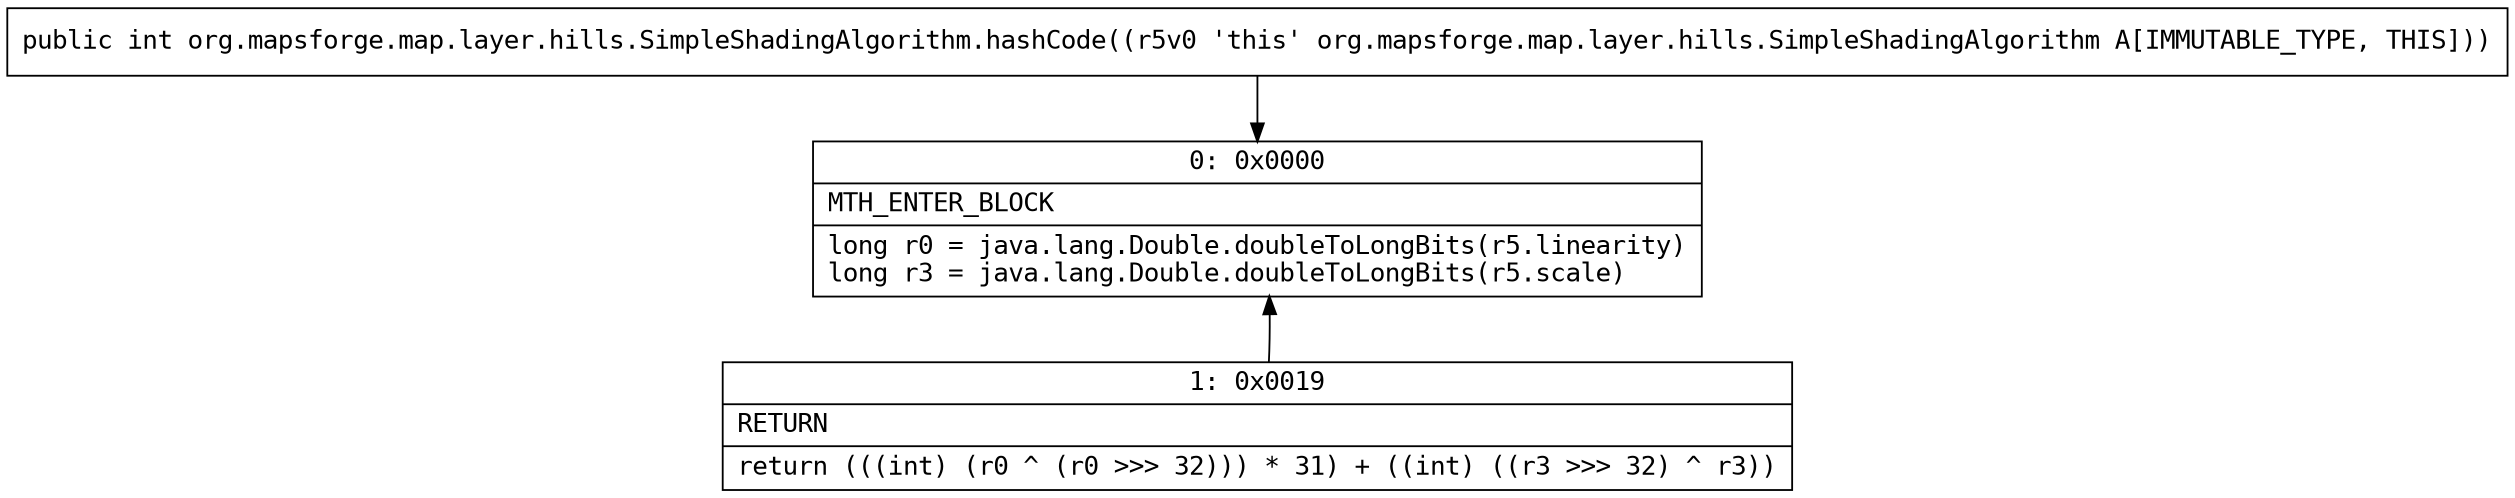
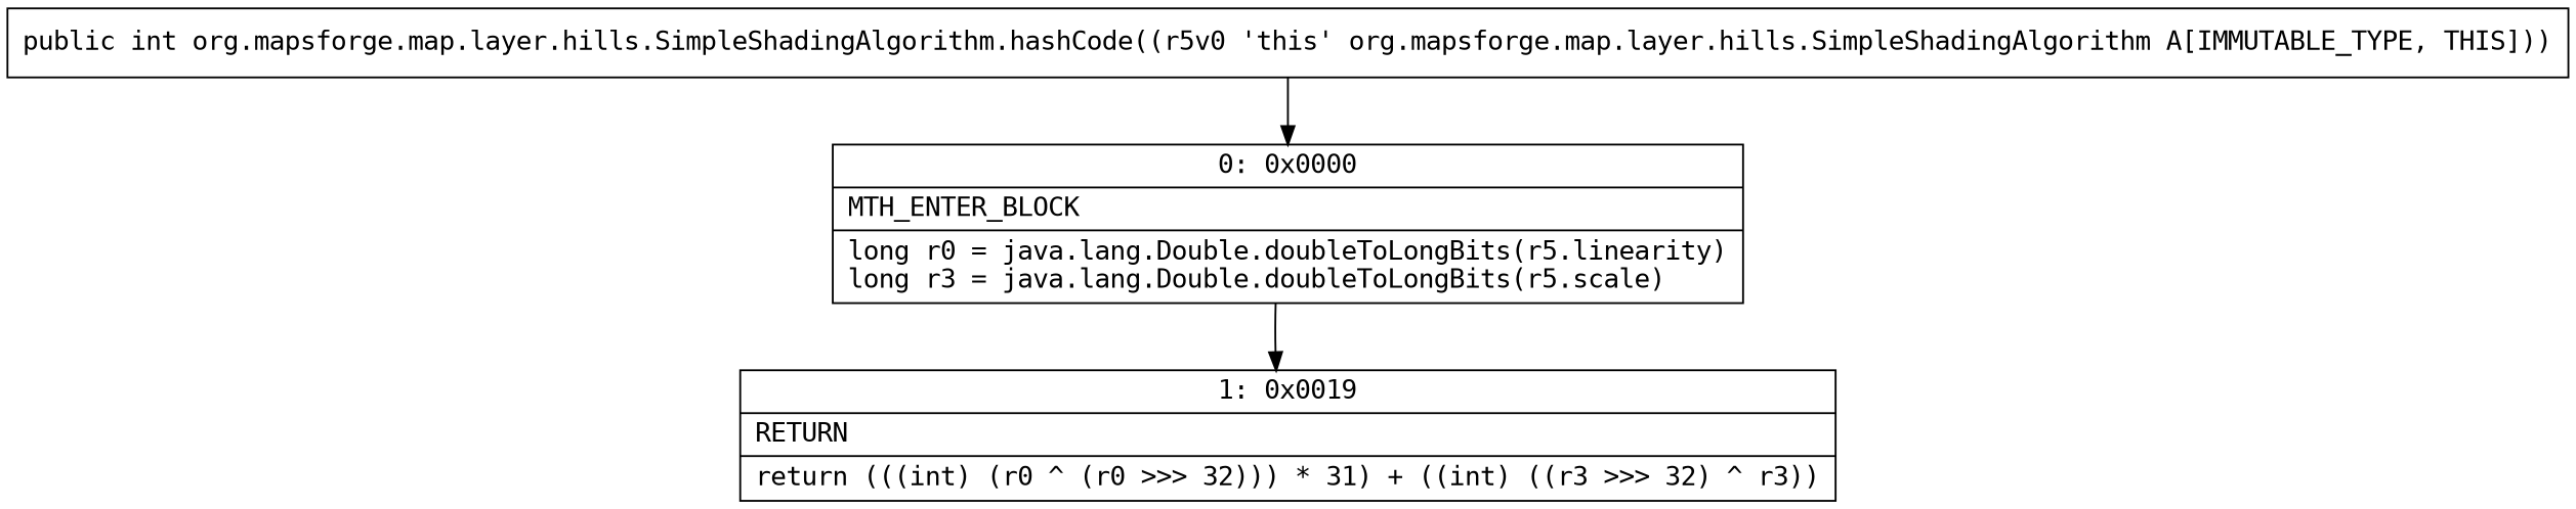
  digraph {
    fontname="DejaVu Sans Mono"
    node [shape=record fontname="DejaVu Sans Mono"]
    edge [fontname="DejaVu Sans Mono"]
    n1 [label="{0\:\ 0x0000|MTH_ENTER_BLOCK\l|long r0 = java.lang.Double.doubleToLongBits(r5.linearity)\llong r3 = java.lang.Double.doubleToLongBits(r5.scale)\l}"]
    n2 [label="{1\:\ 0x0019|RETURN\l|return (((int) (r0 ^ (r0 \>\>\> 32))) * 31) + ((int) ((r3 \>\>\> 32) ^ r3))\l}"]
    n3 [label="{public int org.mapsforge.map.layer.hills.SimpleShadingAlgorithm.hashCode((r5v0 'this' org.mapsforge.map.layer.hills.SimpleShadingAlgorithm A[IMMUTABLE_TYPE, THIS])) }"]
-   n2 -> n1
+   n1 -> n2
    n3 -> n1
  }
